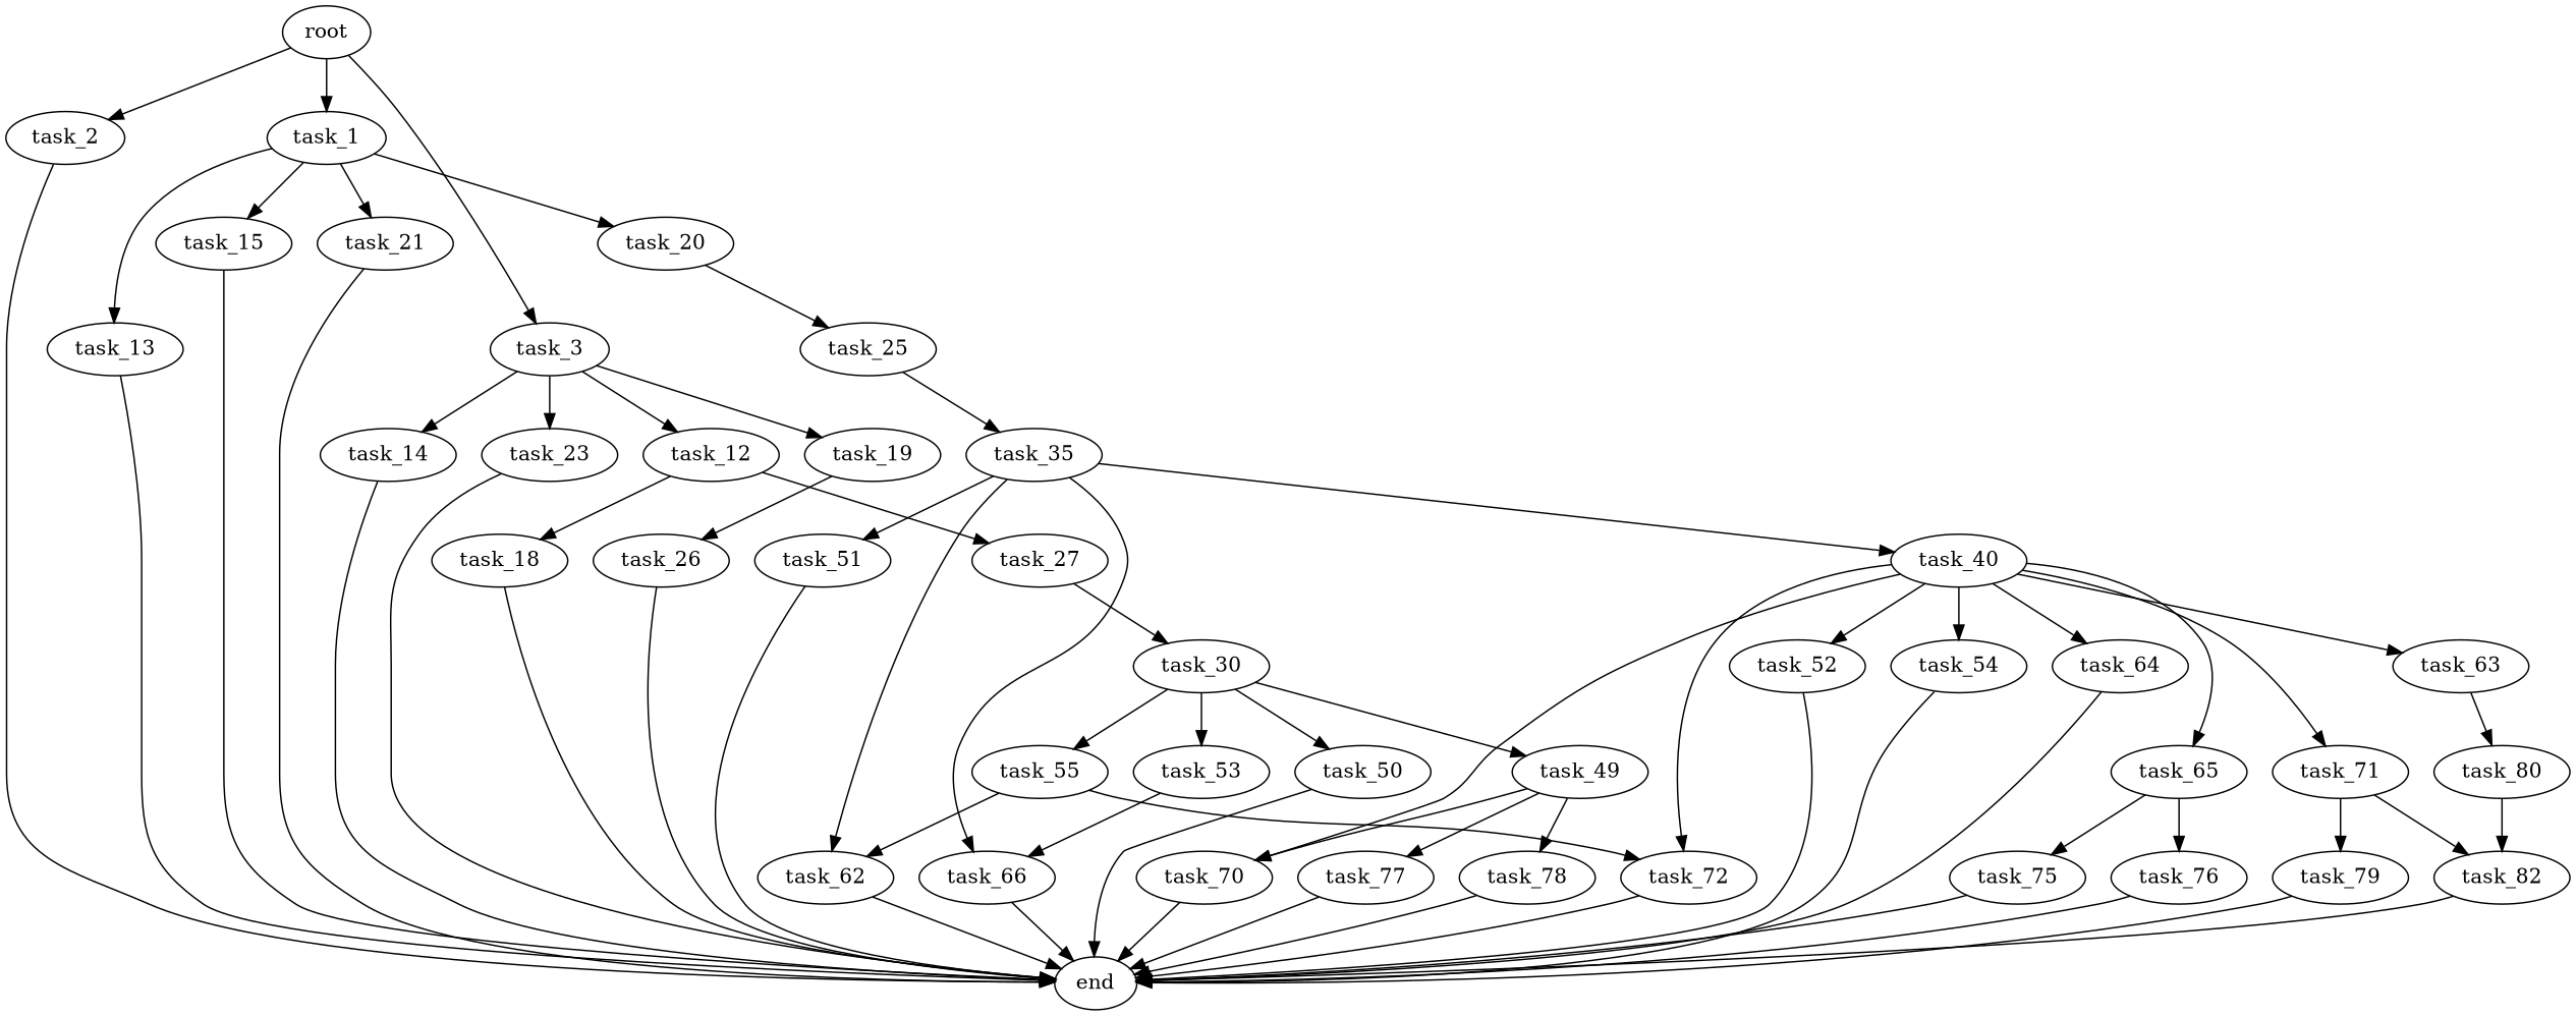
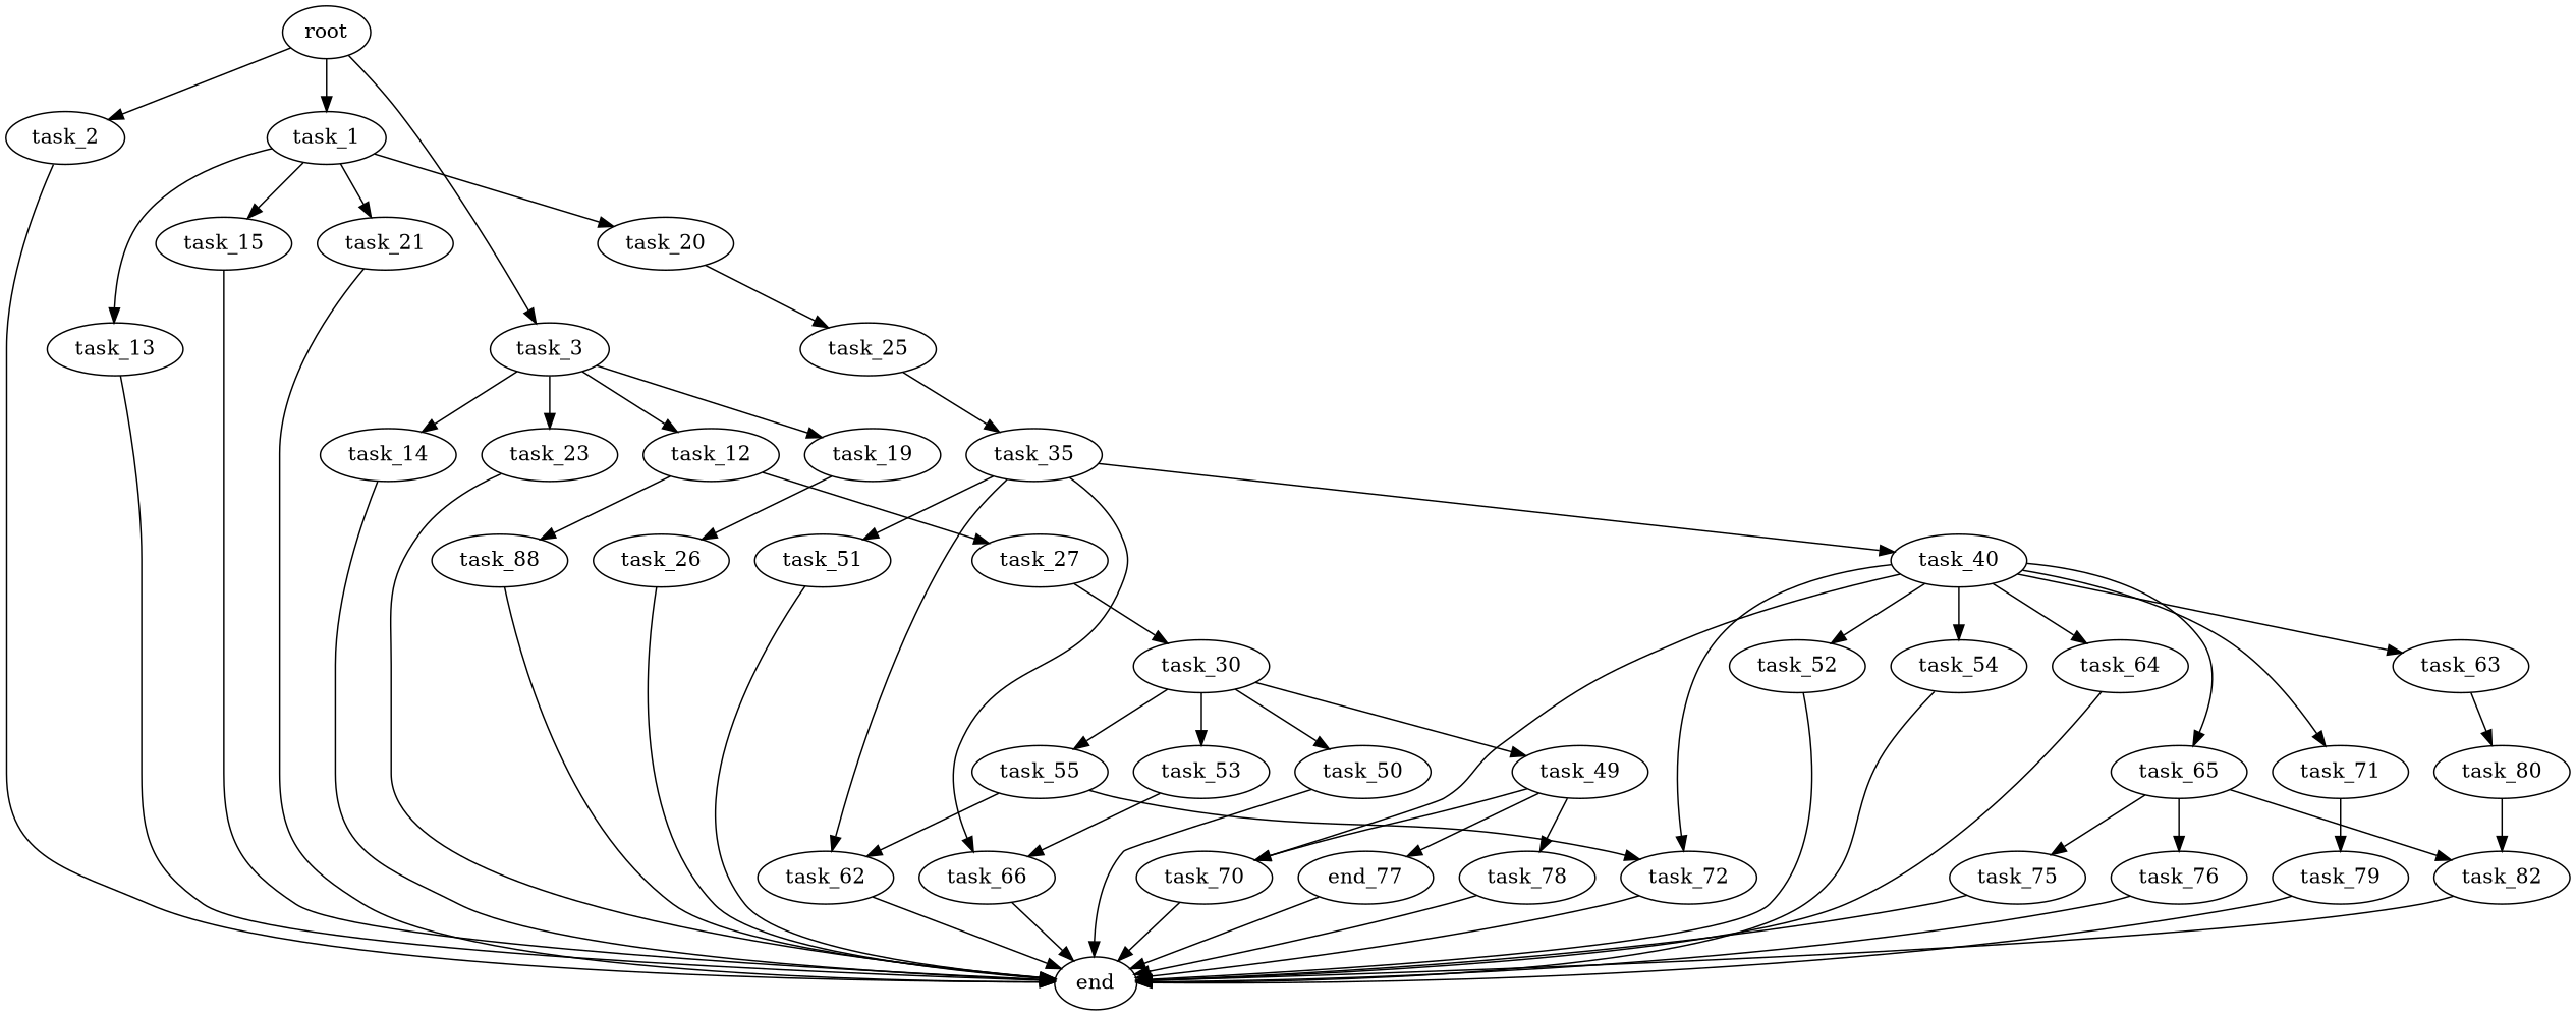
  digraph {
    root
    task_1
    task_2
    task_3
    task_13
    task_15
    task_20
    task_21
    end
    task_12
    task_14
    task_19
    n13 [label=task_23]
    task_25
-   task_18
+   task_18 [label=task_88]
    task_27
    task_26
    task_30
    task_35
    task_40
    task_51
    task_62
    task_66
    task_49
    task_50
    task_53
    task_55
    task_70
-   task_77
+   task_77 [label=end_77]
    task_78
    task_72
    task_52
    task_54
    task_63
    task_64
    task_65
    task_71
    task_80
    task_75
    task_76
    task_79
    task_82
    root -> task_1
    root -> task_2
    root -> task_3
    task_1 -> task_13
    task_1 -> task_15
    task_1 -> task_20
    task_1 -> task_21
    task_2 -> end
    task_3 -> task_12
    task_3 -> task_14
    task_3 -> task_19
    task_3 -> n13
    task_13 -> end
    task_15 -> end
    task_20 -> task_25
    task_21 -> end
    task_12 -> task_18
    task_12 -> task_27
    task_14 -> end
    task_19 -> task_26
    n13 -> end
    task_25 -> task_35
    task_18 -> end
    task_27 -> task_30
    task_26 -> end
    task_30 -> task_49
    task_30 -> task_50
    task_30 -> task_53
    task_30 -> task_55
    task_35 -> task_40
    task_35 -> task_51
    task_35 -> task_62
    task_35 -> task_66
    task_40 -> task_70
    task_40 -> task_72
    task_40 -> task_52
    task_40 -> task_54
    task_40 -> task_63
    task_40 -> task_64
    task_40 -> task_65
    task_40 -> task_71
    task_51 -> end
    task_62 -> end
    task_66 -> end
    task_49 -> task_70
    task_49 -> task_77
    task_49 -> task_78
    task_50 -> end
    task_53 -> task_66
    task_55 -> task_62
    task_55 -> task_72
    task_70 -> end
    task_77 -> end
    task_78 -> end
    task_72 -> end
    task_52 -> end
    task_54 -> end
    task_63 -> task_80
    task_64 -> end
    task_65 -> task_75
    task_65 -> task_76
    task_71 -> task_79
-   task_71 -> task_82
+   task_65 -> task_82
    task_80 -> task_82
    task_75 -> end
    task_76 -> end
    task_79 -> end
    task_82 -> end
  }
